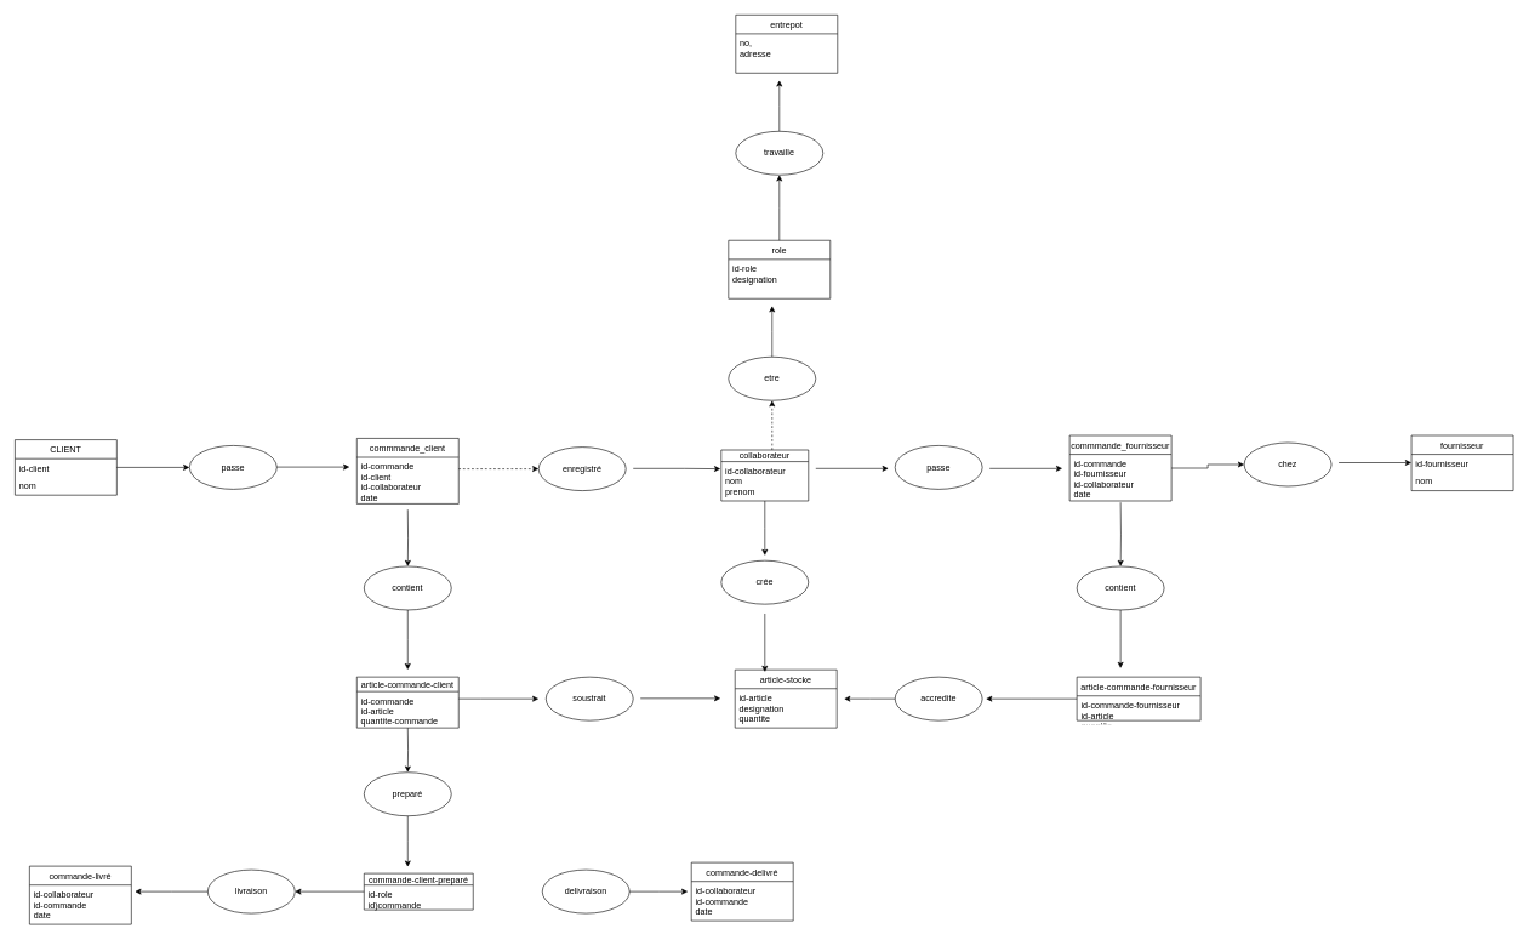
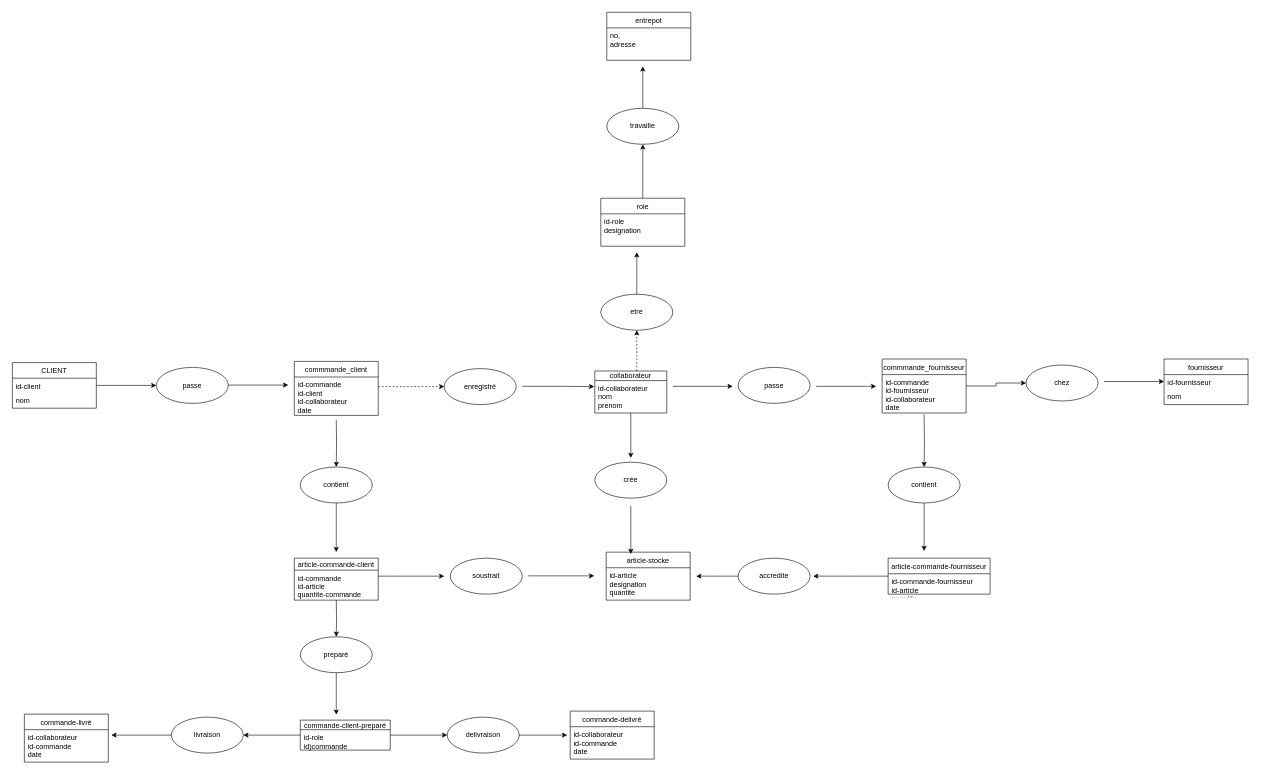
  <mxCell id="0" value="" />
  <mxCell id="1" parent="0" />
  <mxCell id="2" value="" style="edgeStyle=orthogonalEdgeStyle;rounded=0;orthogonalLoop=1;jettySize=auto;html=1;" parent="1" source="3" target="6" edge="1"><mxGeometry relative="1" as="geometry" /></mxCell>
  <mxCell id="3" value="CLIENT" style="swimlane;fontStyle=0;childLayout=stackLayout;horizontal=1;startSize=26;fillColor=none;horizontalStack=0;resizeParent=1;resizeParentMax=0;resizeLast=0;collapsible=1;marginBottom=0;" parent="1" vertex="1"><mxGeometry x="20" y="604" width="140" height="76" as="geometry" /></mxCell>
  <mxCell id="4" value="id-client" style="text;strokeColor=none;fillColor=none;align=left;verticalAlign=top;spacingLeft=4;spacingRight=4;overflow=hidden;rotatable=0;points=[[0,0.5],[1,0.5]];portConstraint=eastwest;" parent="3" vertex="1"><mxGeometry y="26" width="140" height="24" as="geometry" /></mxCell>
  <mxCell id="5" value="nom" style="text;strokeColor=none;fillColor=none;align=left;verticalAlign=top;spacingLeft=4;spacingRight=4;overflow=hidden;rotatable=0;points=[[0,0.5],[1,0.5]];portConstraint=eastwest;" parent="3" vertex="1"><mxGeometry y="50" width="140" height="26" as="geometry" /></mxCell>
  <mxCell id="6" value="passe" style="ellipse;whiteSpace=wrap;html=1;fillColor=none;fontStyle=0;startSize=26;" parent="1" vertex="1"><mxGeometry x="260" y="612" width="120" height="60" as="geometry" /></mxCell>
  <mxCell id="7" value="" style="edgeStyle=orthogonalEdgeStyle;rounded=0;orthogonalLoop=1;jettySize=auto;html=1;dashed=1;" parent="1" source="9" target="15" edge="1"><mxGeometry relative="1" as="geometry"><Array as="points"><mxPoint x="670" y="644" /><mxPoint x="670" y="644" /></Array></mxGeometry></mxCell>
  <mxCell id="8" value="" style="edgeStyle=orthogonalEdgeStyle;rounded=0;orthogonalLoop=1;jettySize=auto;html=1;" parent="1" target="19" edge="1"><mxGeometry relative="1" as="geometry"><mxPoint x="560" y="700" as="sourcePoint" /></mxGeometry></mxCell>
  <mxCell id="9" value="commmande_client" style="swimlane;fontStyle=0;childLayout=stackLayout;horizontal=1;startSize=26;fillColor=none;horizontalStack=0;resizeParent=1;resizeParentMax=0;resizeLast=0;collapsible=1;marginBottom=0;" parent="1" vertex="1"><mxGeometry x="490" y="602" width="140" height="90" as="geometry" /></mxCell>
  <mxCell id="10" value="id-commande&#10;id-client&#10;id-collaborateur&#10;date" style="text;strokeColor=none;fillColor=none;align=left;verticalAlign=top;spacingLeft=4;spacingRight=4;overflow=hidden;rotatable=0;points=[[0,0.5],[1,0.5]];portConstraint=eastwest;" parent="9" vertex="1"><mxGeometry y="26" width="140" height="64" as="geometry" /></mxCell>
  <mxCell id="11" value="" style="edgeStyle=orthogonalEdgeStyle;rounded=0;orthogonalLoop=1;jettySize=auto;html=1;dashed=1;" parent="1" source="13" target="17" edge="1"><mxGeometry relative="1" as="geometry"><Array as="points"><mxPoint x="1061" y="600" /><mxPoint x="1061" y="600" /></Array></mxGeometry></mxCell>
  <mxCell id="12" value="" style="edgeStyle=orthogonalEdgeStyle;rounded=0;orthogonalLoop=1;jettySize=auto;html=1;" parent="1" source="13" edge="1"><mxGeometry relative="1" as="geometry"><mxPoint x="1051" y="763" as="targetPoint" /></mxGeometry></mxCell>
  <mxCell id="13" value="collaborateur" style="swimlane;fontStyle=0;childLayout=stackLayout;horizontal=1;startSize=16;fillColor=none;horizontalStack=0;resizeParent=1;resizeParentMax=0;resizeLast=0;collapsible=1;marginBottom=0;" parent="1" vertex="1"><mxGeometry x="991" y="618" width="120" height="70" as="geometry" /></mxCell>
  <mxCell id="14" value="id-collaborateur&#10;nom&#10;prenom" style="text;strokeColor=none;fillColor=none;align=left;verticalAlign=top;spacingLeft=4;spacingRight=4;overflow=hidden;rotatable=0;points=[[0,0.5],[1,0.5]];portConstraint=eastwest;" parent="13" vertex="1"><mxGeometry y="16" width="120" height="54" as="geometry" /></mxCell>
  <mxCell id="15" value="enregistré" style="ellipse;whiteSpace=wrap;html=1;fillColor=none;fontStyle=0;startSize=26;" parent="1" vertex="1"><mxGeometry x="740" y="614" width="120" height="60" as="geometry" /></mxCell>
  <mxCell id="16" value="" style="edgeStyle=orthogonalEdgeStyle;rounded=0;orthogonalLoop=1;jettySize=auto;html=1;" parent="1" source="17" edge="1"><mxGeometry relative="1" as="geometry"><mxPoint x="1061" y="420" as="targetPoint" /></mxGeometry></mxCell>
  <mxCell id="17" value="etre" style="ellipse;whiteSpace=wrap;html=1;fillColor=none;fontStyle=0;startSize=26;" parent="1" vertex="1"><mxGeometry x="1001" y="490" width="120" height="60" as="geometry" /></mxCell>
  <mxCell id="18" value="" style="edgeStyle=orthogonalEdgeStyle;rounded=0;orthogonalLoop=1;jettySize=auto;html=1;" parent="1" source="19" edge="1"><mxGeometry relative="1" as="geometry"><mxPoint x="560" y="920" as="targetPoint" /></mxGeometry></mxCell>
  <mxCell id="19" value="contient" style="ellipse;whiteSpace=wrap;html=1;fillColor=none;fontStyle=0;startSize=26;" parent="1" vertex="1"><mxGeometry x="500" y="778" width="120" height="60" as="geometry" /></mxCell>
  <mxCell id="20" value="" style="edgeStyle=orthogonalEdgeStyle;rounded=0;orthogonalLoop=1;jettySize=auto;html=1;" parent="1" source="22" edge="1"><mxGeometry relative="1" as="geometry"><mxPoint x="740" y="960" as="targetPoint" /><Array as="points"><mxPoint x="660" y="960" /><mxPoint x="660" y="960" /></Array></mxGeometry></mxCell>
  <mxCell id="21" value="" style="edgeStyle=orthogonalEdgeStyle;rounded=0;orthogonalLoop=1;jettySize=auto;html=1;" parent="1" target="50" edge="1"><mxGeometry relative="1" as="geometry"><mxPoint x="560" y="1000" as="sourcePoint" /></mxGeometry></mxCell>
  <mxCell id="22" value="article-commande-client" style="swimlane;fontStyle=0;childLayout=stackLayout;horizontal=1;startSize=20;fillColor=none;horizontalStack=0;resizeParent=1;resizeParentMax=0;resizeLast=0;collapsible=1;marginBottom=0;" parent="1" vertex="1"><mxGeometry x="490" y="930" width="140" height="70" as="geometry" /></mxCell>
  <mxCell id="23" value="id-commande&#10;id-article&#10;quantite-commande" style="text;strokeColor=none;fillColor=none;align=left;verticalAlign=top;spacingLeft=4;spacingRight=4;overflow=hidden;rotatable=0;points=[[0,0.5],[1,0.5]];portConstraint=eastwest;" parent="22" vertex="1"><mxGeometry y="20" width="140" height="50" as="geometry" /></mxCell>
  <mxCell id="24" value="soustrait" style="ellipse;whiteSpace=wrap;html=1;fillColor=none;fontStyle=0;startSize=26;" parent="1" vertex="1"><mxGeometry x="750" y="930" width="120" height="60" as="geometry" /></mxCell>
  <mxCell id="25" value="article-stocke" style="swimlane;fontStyle=0;childLayout=stackLayout;horizontal=1;startSize=26;fillColor=none;horizontalStack=0;resizeParent=1;resizeParentMax=0;resizeLast=0;collapsible=1;marginBottom=0;" parent="1" vertex="1"><mxGeometry x="1010" y="920" width="140" height="80" as="geometry" /></mxCell>
  <mxCell id="26" value="id-article&#10;designation&#10;quantite&#10;" style="text;strokeColor=none;fillColor=none;align=left;verticalAlign=top;spacingLeft=4;spacingRight=4;overflow=hidden;rotatable=0;points=[[0,0.5],[1,0.5]];portConstraint=eastwest;" parent="25" vertex="1"><mxGeometry y="26" width="140" height="54" as="geometry" /></mxCell>
  <mxCell id="27" value="passe" style="ellipse;whiteSpace=wrap;html=1;fillColor=none;fontStyle=0;startSize=26;" parent="1" vertex="1"><mxGeometry x="1230" y="612" width="120" height="60" as="geometry" /></mxCell>
  <mxCell id="28" value="" style="edgeStyle=orthogonalEdgeStyle;rounded=0;orthogonalLoop=1;jettySize=auto;html=1;" parent="1" source="29" edge="1"><mxGeometry relative="1" as="geometry"><mxPoint x="1160" y="960" as="targetPoint" /></mxGeometry></mxCell>
  <mxCell id="29" value="accredite" style="ellipse;whiteSpace=wrap;html=1;fillColor=none;fontStyle=0;startSize=26;" parent="1" vertex="1"><mxGeometry x="1230" y="930" width="120" height="60" as="geometry" /></mxCell>
  <mxCell id="30" value="" style="edgeStyle=orthogonalEdgeStyle;rounded=0;orthogonalLoop=1;jettySize=auto;html=1;" parent="1" target="35" edge="1"><mxGeometry relative="1" as="geometry"><mxPoint x="1540" y="690" as="sourcePoint" /></mxGeometry></mxCell>
  <mxCell id="31" value="" style="edgeStyle=orthogonalEdgeStyle;rounded=0;orthogonalLoop=1;jettySize=auto;html=1;" parent="1" source="32" target="39" edge="1"><mxGeometry relative="1" as="geometry" /></mxCell>
  <mxCell id="32" value="commmande_fournisseur" style="swimlane;fontStyle=0;childLayout=stackLayout;horizontal=1;startSize=26;fillColor=none;horizontalStack=0;resizeParent=1;resizeParentMax=0;resizeLast=0;collapsible=1;marginBottom=0;" parent="1" vertex="1"><mxGeometry x="1470" y="598" width="140" height="90" as="geometry" /></mxCell>
  <mxCell id="33" value="id-commande&#10;id-fournisseur&#10;id-collaborateur&#10;date&#10;" style="text;strokeColor=none;fillColor=none;align=left;verticalAlign=top;spacingLeft=4;spacingRight=4;overflow=hidden;rotatable=0;points=[[0,0.5],[1,0.5]];portConstraint=eastwest;" parent="32" vertex="1"><mxGeometry y="26" width="140" height="64" as="geometry" /></mxCell>
  <mxCell id="34" value="" style="edgeStyle=orthogonalEdgeStyle;rounded=0;orthogonalLoop=1;jettySize=auto;html=1;" parent="1" source="35" edge="1"><mxGeometry relative="1" as="geometry"><mxPoint x="1540" y="918" as="targetPoint" /></mxGeometry></mxCell>
  <mxCell id="35" value="contient" style="ellipse;whiteSpace=wrap;html=1;fillColor=none;fontStyle=0;startSize=26;" parent="1" vertex="1"><mxGeometry x="1480" y="778" width="120" height="60" as="geometry" /></mxCell>
  <mxCell id="36" value="" style="edgeStyle=orthogonalEdgeStyle;rounded=0;orthogonalLoop=1;jettySize=auto;html=1;" parent="1" source="37" edge="1"><mxGeometry relative="1" as="geometry"><mxPoint x="1355" y="960" as="targetPoint" /></mxGeometry></mxCell>
  <mxCell id="37" value="article-commande-fournisseur" style="swimlane;fontStyle=0;childLayout=stackLayout;horizontal=1;startSize=26;fillColor=none;horizontalStack=0;resizeParent=1;resizeParentMax=0;resizeLast=0;collapsible=1;marginBottom=0;" parent="1" vertex="1"><mxGeometry x="1480" y="930" width="170" height="60" as="geometry" /></mxCell>
  <mxCell id="38" value="id-commande-fournisseur&#10;id-article&#10;quantite" style="text;strokeColor=none;fillColor=none;align=left;verticalAlign=top;spacingLeft=4;spacingRight=4;overflow=hidden;rotatable=0;points=[[0,0.5],[1,0.5]];portConstraint=eastwest;" parent="37" vertex="1"><mxGeometry y="26" width="170" height="34" as="geometry" /></mxCell>
  <mxCell id="39" value="chez" style="ellipse;whiteSpace=wrap;html=1;fillColor=none;fontStyle=0;startSize=26;" parent="1" vertex="1"><mxGeometry x="1710" y="608" width="120" height="60" as="geometry" /></mxCell>
  <mxCell id="40" value="fournisseur" style="swimlane;fontStyle=0;childLayout=stackLayout;horizontal=1;startSize=26;fillColor=none;horizontalStack=0;resizeParent=1;resizeParentMax=0;resizeLast=0;collapsible=1;marginBottom=0;" parent="1" vertex="1"><mxGeometry x="1940" y="598" width="140" height="76" as="geometry" /></mxCell>
  <mxCell id="41" value="id-fournisseur" style="text;strokeColor=none;fillColor=none;align=left;verticalAlign=top;spacingLeft=4;spacingRight=4;overflow=hidden;rotatable=0;points=[[0,0.5],[1,0.5]];portConstraint=eastwest;" parent="40" vertex="1"><mxGeometry y="26" width="140" height="24" as="geometry" /></mxCell>
  <mxCell id="42" value="nom" style="text;strokeColor=none;fillColor=none;align=left;verticalAlign=top;spacingLeft=4;spacingRight=4;overflow=hidden;rotatable=0;points=[[0,0.5],[1,0.5]];portConstraint=eastwest;" parent="40" vertex="1"><mxGeometry y="50" width="140" height="26" as="geometry" /></mxCell>
  <mxCell id="43" value="" style="edgeStyle=orthogonalEdgeStyle;rounded=0;orthogonalLoop=1;jettySize=auto;html=1;" parent="1" edge="1"><mxGeometry relative="1" as="geometry"><mxPoint x="380" y="641.5" as="sourcePoint" /><mxPoint x="480" y="641.5" as="targetPoint" /></mxGeometry></mxCell>
  <mxCell id="44" value="" style="edgeStyle=orthogonalEdgeStyle;rounded=0;orthogonalLoop=1;jettySize=auto;html=1;" parent="1" edge="1"><mxGeometry relative="1" as="geometry"><mxPoint x="870" y="643.5" as="sourcePoint" /><mxPoint x="990" y="644" as="targetPoint" /><Array as="points"><mxPoint x="940" y="643.5" /><mxPoint x="940" y="643.5" /></Array></mxGeometry></mxCell>
  <mxCell id="45" value="" style="edgeStyle=orthogonalEdgeStyle;rounded=0;orthogonalLoop=1;jettySize=auto;html=1;" parent="1" edge="1"><mxGeometry relative="1" as="geometry"><mxPoint x="1121" y="643.5" as="sourcePoint" /><mxPoint x="1221" y="643.5" as="targetPoint" /></mxGeometry></mxCell>
  <mxCell id="46" value="" style="edgeStyle=orthogonalEdgeStyle;rounded=0;orthogonalLoop=1;jettySize=auto;html=1;" parent="1" edge="1"><mxGeometry relative="1" as="geometry"><mxPoint x="1360" y="643.5" as="sourcePoint" /><mxPoint x="1460" y="643.5" as="targetPoint" /></mxGeometry></mxCell>
  <mxCell id="47" value="" style="edgeStyle=orthogonalEdgeStyle;rounded=0;orthogonalLoop=1;jettySize=auto;html=1;" parent="1" edge="1"><mxGeometry relative="1" as="geometry"><mxPoint x="1840" y="635.5" as="sourcePoint" /><mxPoint x="1940" y="635.5" as="targetPoint" /></mxGeometry></mxCell>
  <mxCell id="48" value="" style="edgeStyle=orthogonalEdgeStyle;rounded=0;orthogonalLoop=1;jettySize=auto;html=1;" parent="1" edge="1"><mxGeometry relative="1" as="geometry"><mxPoint x="880" y="959.5" as="sourcePoint" /><mxPoint x="990" y="959.5" as="targetPoint" /><Array as="points"><mxPoint x="980" y="959.5" /><mxPoint x="980" y="959.5" /></Array></mxGeometry></mxCell>
  <mxCell id="49" value="" style="edgeStyle=orthogonalEdgeStyle;rounded=0;orthogonalLoop=1;jettySize=auto;html=1;" parent="1" source="50" edge="1"><mxGeometry relative="1" as="geometry"><mxPoint x="560" y="1191" as="targetPoint" /></mxGeometry></mxCell>
  <mxCell id="50" value="preparé" style="ellipse;whiteSpace=wrap;html=1;fillColor=none;fontStyle=0;startSize=20;" parent="1" vertex="1"><mxGeometry x="500" y="1061" width="120" height="60" as="geometry" /></mxCell>
+ <mxCell id="51" value="" style="edgeStyle=orthogonalEdgeStyle;rounded=0;orthogonalLoop=1;jettySize=auto;html=1;" parent="1" source="53" target="56" edge="1"><mxGeometry relative="1" as="geometry" /></mxCell>
  <mxCell id="52" value="" style="edgeStyle=orthogonalEdgeStyle;rounded=0;orthogonalLoop=1;jettySize=auto;html=1;" parent="1" source="53" target="60" edge="1"><mxGeometry relative="1" as="geometry" /></mxCell>
  <mxCell id="53" value="commande-client-preparé" style="swimlane;fontStyle=0;childLayout=stackLayout;horizontal=1;startSize=16;fillColor=none;horizontalStack=0;resizeParent=1;resizeParentMax=0;resizeLast=0;collapsible=1;marginBottom=0;" parent="1" vertex="1"><mxGeometry x="500" y="1200" width="150" height="50" as="geometry" /></mxCell>
  <mxCell id="54" value="id-role&#10;id)commande" style="text;strokeColor=none;fillColor=none;align=left;verticalAlign=top;spacingLeft=4;spacingRight=4;overflow=hidden;rotatable=0;points=[[0,0.5],[1,0.5]];portConstraint=eastwest;" parent="53" vertex="1"><mxGeometry y="16" width="150" height="34" as="geometry" /></mxCell>
  <mxCell id="55" value="" style="edgeStyle=orthogonalEdgeStyle;rounded=0;orthogonalLoop=1;jettySize=auto;html=1;" parent="1" source="56" edge="1"><mxGeometry relative="1" as="geometry"><mxPoint x="945" y="1225" as="targetPoint" /></mxGeometry></mxCell>
  <mxCell id="56" value="delivraison" style="ellipse;whiteSpace=wrap;html=1;fillColor=none;fontStyle=0;startSize=16;" parent="1" vertex="1"><mxGeometry x="745" y="1195" width="120" height="60" as="geometry" /></mxCell>
  <mxCell id="57" value="commande-delivré" style="swimlane;fontStyle=0;childLayout=stackLayout;horizontal=1;startSize=26;fillColor=none;horizontalStack=0;resizeParent=1;resizeParentMax=0;resizeLast=0;collapsible=1;marginBottom=0;" parent="1" vertex="1"><mxGeometry x="950" y="1185" width="140" height="80" as="geometry" /></mxCell>
  <mxCell id="58" value="id-collaborateur&#10;id-commande&#10;date" style="text;strokeColor=none;fillColor=none;align=left;verticalAlign=top;spacingLeft=4;spacingRight=4;overflow=hidden;rotatable=0;points=[[0,0.5],[1,0.5]];portConstraint=eastwest;" parent="57" vertex="1"><mxGeometry y="26" width="140" height="54" as="geometry" /></mxCell>
  <mxCell id="59" value="" style="edgeStyle=orthogonalEdgeStyle;rounded=0;orthogonalLoop=1;jettySize=auto;html=1;" parent="1" source="60" edge="1"><mxGeometry relative="1" as="geometry"><mxPoint x="185" y="1225" as="targetPoint" /></mxGeometry></mxCell>
  <mxCell id="60" value="livraison" style="ellipse;whiteSpace=wrap;html=1;fillColor=none;fontStyle=0;startSize=16;" parent="1" vertex="1"><mxGeometry x="285" y="1195" width="120" height="60" as="geometry" /></mxCell>
  <mxCell id="61" value="commande-livré" style="swimlane;fontStyle=0;childLayout=stackLayout;horizontal=1;startSize=26;fillColor=none;horizontalStack=0;resizeParent=1;resizeParentMax=0;resizeLast=0;collapsible=1;marginBottom=0;" parent="1" vertex="1"><mxGeometry x="40" y="1190" width="140" height="80" as="geometry" /></mxCell>
  <mxCell id="62" value="id-collaborateur&#10;id-commande&#10;date" style="text;strokeColor=none;fillColor=none;align=left;verticalAlign=top;spacingLeft=4;spacingRight=4;overflow=hidden;rotatable=0;points=[[0,0.5],[1,0.5]];portConstraint=eastwest;" parent="61" vertex="1"><mxGeometry y="26" width="140" height="54" as="geometry" /></mxCell>
  <mxCell id="63" value="" style="edgeStyle=orthogonalEdgeStyle;rounded=0;orthogonalLoop=1;jettySize=auto;html=1;" parent="1" source="64" edge="1"><mxGeometry relative="1" as="geometry"><mxPoint x="1071" y="240" as="targetPoint" /></mxGeometry></mxCell>
  <mxCell id="64" value="role" style="swimlane;fontStyle=0;childLayout=stackLayout;horizontal=1;startSize=26;fillColor=none;horizontalStack=0;resizeParent=1;resizeParentMax=0;resizeLast=0;collapsible=1;marginBottom=0;" parent="1" vertex="1"><mxGeometry x="1001" y="330" width="140" height="80" as="geometry" /></mxCell>
  <mxCell id="65" value="id-role&#10;designation" style="text;strokeColor=none;fillColor=none;align=left;verticalAlign=top;spacingLeft=4;spacingRight=4;overflow=hidden;rotatable=0;points=[[0,0.5],[1,0.5]];portConstraint=eastwest;" parent="64" vertex="1"><mxGeometry y="26" width="140" height="54" as="geometry" /></mxCell>
  <mxCell id="66" value="" style="edgeStyle=orthogonalEdgeStyle;rounded=0;orthogonalLoop=1;jettySize=auto;html=1;" parent="1" source="67" edge="1"><mxGeometry relative="1" as="geometry"><mxPoint x="1071" y="110" as="targetPoint" /></mxGeometry></mxCell>
  <mxCell id="67" value="travaille" style="ellipse;whiteSpace=wrap;html=1;fillColor=none;fontStyle=0;startSize=26;" parent="1" vertex="1"><mxGeometry x="1011" y="180" width="120" height="60" as="geometry" /></mxCell>
  <mxCell id="68" value="entrepot" style="swimlane;fontStyle=0;childLayout=stackLayout;horizontal=1;startSize=26;fillColor=none;horizontalStack=0;resizeParent=1;resizeParentMax=0;resizeLast=0;collapsible=1;marginBottom=0;" parent="1" vertex="1"><mxGeometry x="1011" width="140" height="80" as="geometry" y="20" /></mxCell>
  <mxCell id="69" value="no,&#10;adresse" style="text;strokeColor=none;fillColor=none;align=left;verticalAlign=top;spacingLeft=4;spacingRight=4;overflow=hidden;rotatable=0;points=[[0,0.5],[1,0.5]];portConstraint=eastwest;" parent="68" vertex="1"><mxGeometry y="26" width="140" height="54" as="geometry" /></mxCell>
  <mxCell id="70" value="" style="edgeStyle=orthogonalEdgeStyle;rounded=0;orthogonalLoop=1;jettySize=auto;html=1;" parent="1" edge="1"><mxGeometry relative="1" as="geometry"><mxPoint x="1051" y="843" as="sourcePoint" /><mxPoint x="1051" y="923" as="targetPoint" /></mxGeometry></mxCell>
  <mxCell id="71" value="crée" style="ellipse;whiteSpace=wrap;html=1;fillColor=none;fontStyle=0;startSize=26;" parent="1" vertex="1"><mxGeometry x="991" y="770" width="120" height="60" as="geometry" /></mxCell>
